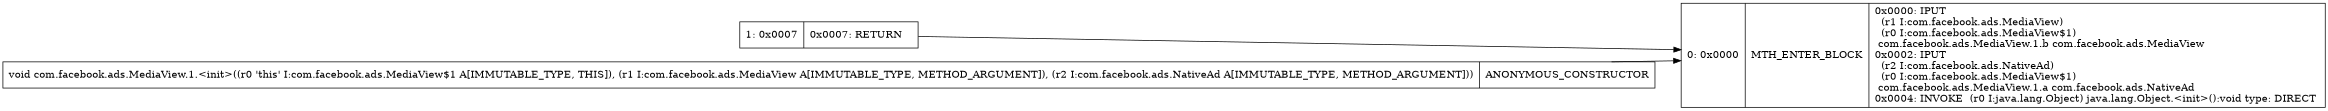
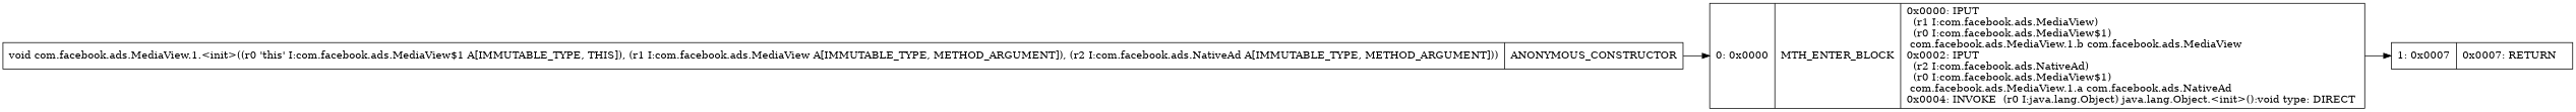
  digraph {
    rankdir=LR
    node [shape=record]
    n1 [label="{0\:\ 0x0000|MTH_ENTER_BLOCK\l|0x0000: IPUT  \l  (r1 I:com.facebook.ads.MediaView)\l  (r0 I:com.facebook.ads.MediaView$1)\l com.facebook.ads.MediaView.1.b com.facebook.ads.MediaView \l0x0002: IPUT  \l  (r2 I:com.facebook.ads.NativeAd)\l  (r0 I:com.facebook.ads.MediaView$1)\l com.facebook.ads.MediaView.1.a com.facebook.ads.NativeAd \l0x0004: INVOKE  (r0 I:java.lang.Object) java.lang.Object.\<init\>():void type: DIRECT \l}"]
    n2 [label="{1\:\ 0x0007|0x0007: RETURN   \l}"]
    n3 [label="{void com.facebook.ads.MediaView.1.\<init\>((r0 'this' I:com.facebook.ads.MediaView$1 A[IMMUTABLE_TYPE, THIS]), (r1 I:com.facebook.ads.MediaView A[IMMUTABLE_TYPE, METHOD_ARGUMENT]), (r2 I:com.facebook.ads.NativeAd A[IMMUTABLE_TYPE, METHOD_ARGUMENT]))  | ANONYMOUS_CONSTRUCTOR\l}"]
-   n2 -> n1
+   n1 -> n2
    n3 -> n1
  }
